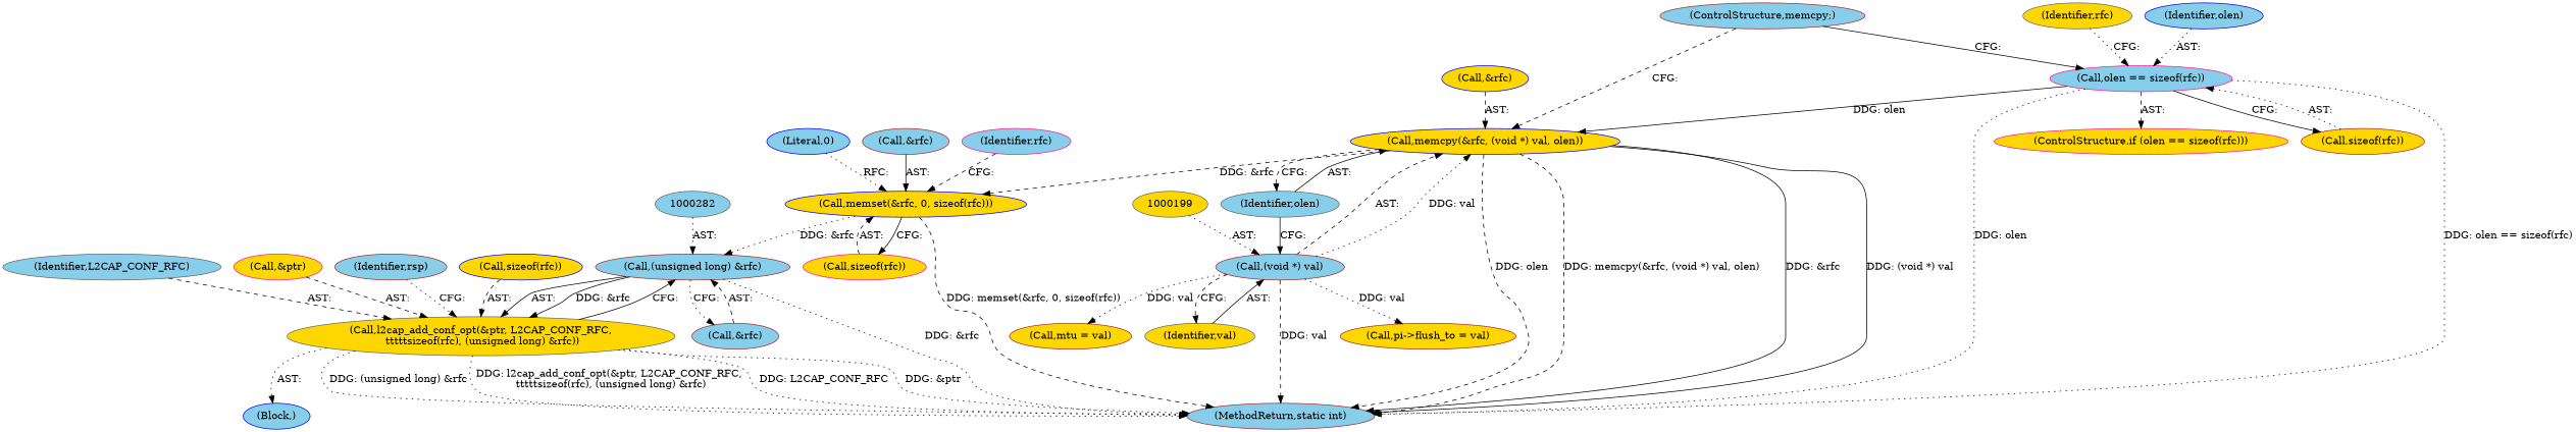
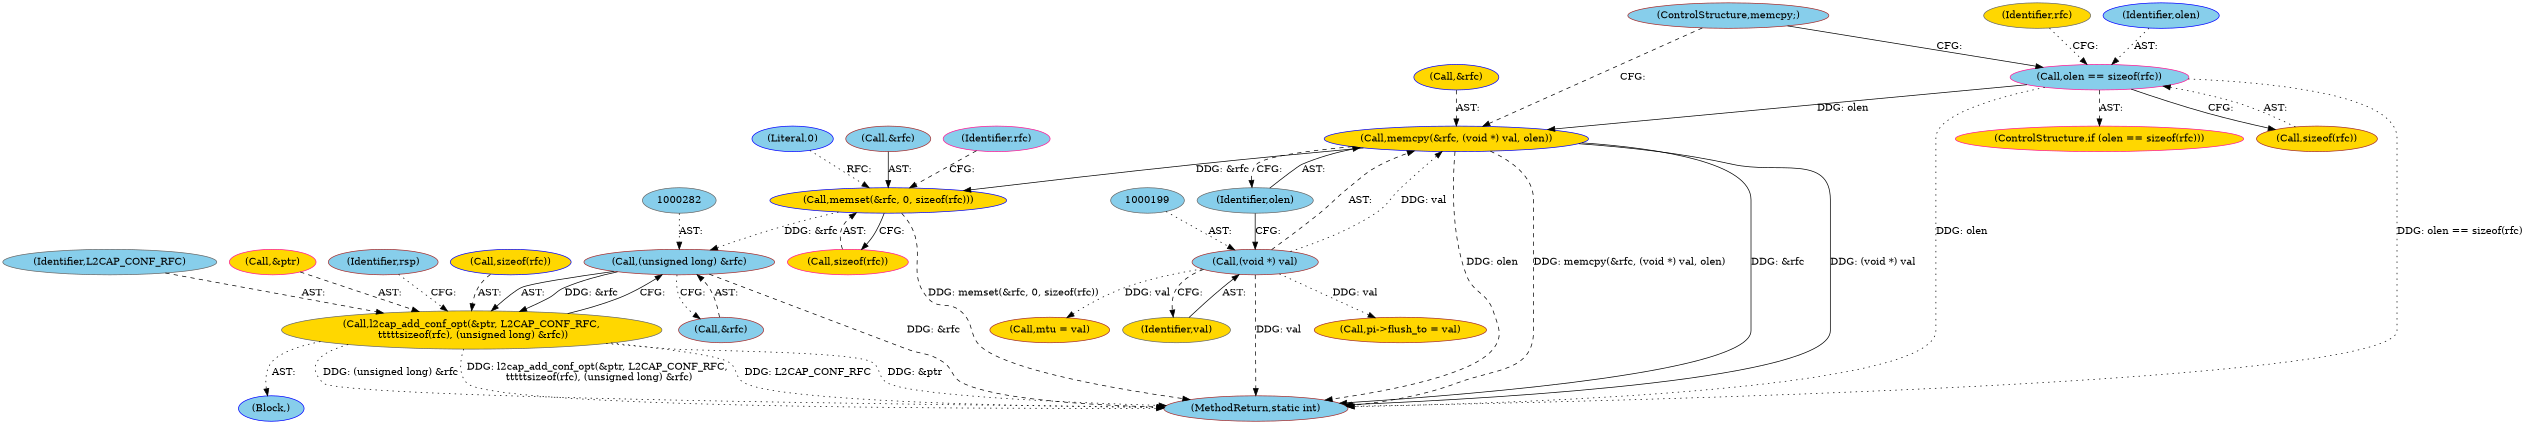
  digraph {
    node [color=brown fillcolor=skyblue style=filled]
    edge [style=dotted]
    n1 [color=deeppink label="(Call,olen == sizeof(rfc))"]
    n2 [color=blue fillcolor=gold label="(Call,memcpy(&rfc, (void *) val, olen))"]
    n3 [label="(MethodReturn,static int)"]
    n4 [color=deeppink fillcolor=gold label="(ControlStructure,if (olen == sizeof(rfc)))"]
    n5 [fillcolor=gold label="(Call,sizeof(rfc))"]
    n6 [color=blue fillcolor=gold label="(Call,memset(&rfc, 0, sizeof(rfc)))"]
    n7 [color=gray40 label="(Identifier,olen)"]
    n8 [label="(Call,(unsigned long) &rfc)"]
    n9 [color=deeppink fillcolor=gold label="(Call,sizeof(rfc))"]
    n10 [label="(Call,(void *) val)"]
    n11 [fillcolor=gold label="(Call,pi->flush_to = val)"]
    n12 [fillcolor=gold label="(Call,mtu = val)"]
    n13 [color=gray40 fillcolor=gold label="(Identifier,val)"]
    n14 [color=gray40 fillcolor=gold label="(Call,l2cap_add_conf_opt(&ptr, L2CAP_CONF_RFC,\n \t\t\t\t\tsizeof(rfc), (unsigned long) &rfc))"]
    n15 [label="(Call,&rfc)"]
    n16 [color=blue label="(Block,)"]
    n17 [color=blue label="(Literal,0)"]
    n18 [color=gray40 label="(Identifier,L2CAP_CONF_RFC)"]
    n19 [color=deeppink fillcolor=gold label="(Call,&ptr)"]
    n20 [label="(Identifier,rsp)"]
    n21 [color=gray40 fillcolor=gold label="(Identifier,rfc)"]
    n22 [color=blue label="(Identifier,olen)"]
    n23 [label="(Call,&rfc)"]
    n24 [color=deeppink label="(Identifier,rfc)"]
    n25 [color=blue fillcolor=gold label="(Call,sizeof(rfc))"]
    n26 [color=blue fillcolor=gold label="(Call,&rfc)"]
    n27 [label="(ControlStructure,memcpy;)"]
-   1000199 [color=gray40 fillcolor=gold]
+   1000199 [color=gray40]
    1000282 [color=gray40]
    n1 -> n2 [label="DDG: olen" style=solid]
    n1 -> n3 [label="DDG: olen == sizeof(rfc)"]
    n1 -> n3 [label="DDG: olen"]
    n1 -> n4 [label="AST: " style=dashed]
    n1 -> n5 [label="CFG: " style=solid]
    n2 -> n3 [label="DDG: olen" style=dashed]
    n2 -> n3 [label="DDG: memcpy(&rfc, (void *) val, olen)" style=dashed]
    n2 -> n3 [label="DDG: &rfc" style=solid]
    n2 -> n3 [label="DDG: (void *) val" style=solid]
-   n2 -> n6 [label="DDG: &rfc" style=dashed]
+   n2 -> n6 [label="DDG: &rfc" style=solid]
    n2 -> n7 [label="CFG: " style=dashed]
    n5 -> n1 [label="AST: "]
    n6 -> n3 [label="DDG: memset(&rfc, 0, sizeof(rfc))" style=dashed]
    n6 -> n8 [label="DDG: &rfc"]
    n6 -> n9 [label="CFG: " style=solid]
    n7 -> n2 [label="AST: " style=solid]
    n7 -> n10 [label="CFG: " style=solid]
-   n8 -> n3 [label="DDG: &rfc"]
+   n8 -> n3 [label="DDG: &rfc" style=dashed]
    n8 -> n14 [label="AST: " style=solid]
    n8 -> n14 [label="DDG: &rfc" style=solid]
    n8 -> n15 [label="CFG: "]
    n9 -> n6 [label="AST: " style=dashed]
    n10 -> n2 [label="AST: " style=dashed]
    n10 -> n2 [label="DDG: val"]
    n10 -> n3 [label="DDG: val" style=dashed]
    n10 -> n11 [label="DDG: val"]
    n10 -> n12 [label="DDG: val"]
    n10 -> n13 [label="CFG: " style=dashed]
    n13 -> n10 [label="AST: " style=solid]
    n14 -> n3 [label="DDG: l2cap_add_conf_opt(&ptr, L2CAP_CONF_RFC,\n \t\t\t\t\tsizeof(rfc), (unsigned long) &rfc)"]
    n14 -> n3 [label="DDG: L2CAP_CONF_RFC"]
    n14 -> n3 [label="DDG: &ptr"]
    n14 -> n3 [label="DDG: (unsigned long) &rfc"]
    n14 -> n8 [label="CFG: " style=solid]
    n14 -> n16 [label="AST: "]
    n15 -> n8 [label="AST: " style=dashed]
    n17 -> n6 [label="RFC: "]
    n18 -> n14 [label="AST: " style=dashed]
    n19 -> n14 [label="AST: " style=dashed]
    n20 -> n14 [label="CFG: "]
    n21 -> n1 [label="CFG: "]
    n22 -> n1 [label="AST: "]
    n23 -> n6 [label="AST: " style=solid]
    n24 -> n6 [label="CFG: " style=dashed]
    n25 -> n14 [label="AST: " style=dashed]
    n26 -> n2 [label="AST: " style=dashed]
    n27 -> n1 [label="CFG: " style=solid]
    n27 -> n2 [label="CFG: " style=dashed]
    1000199 -> n10 [label="AST: "]
    1000282 -> n8 [label="AST: "]
  }
